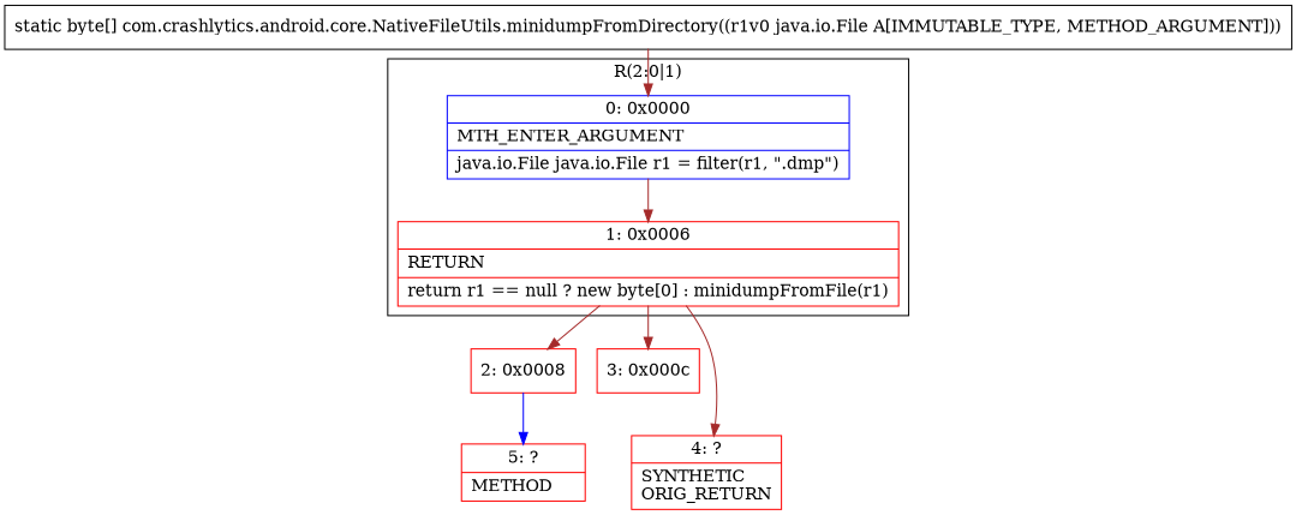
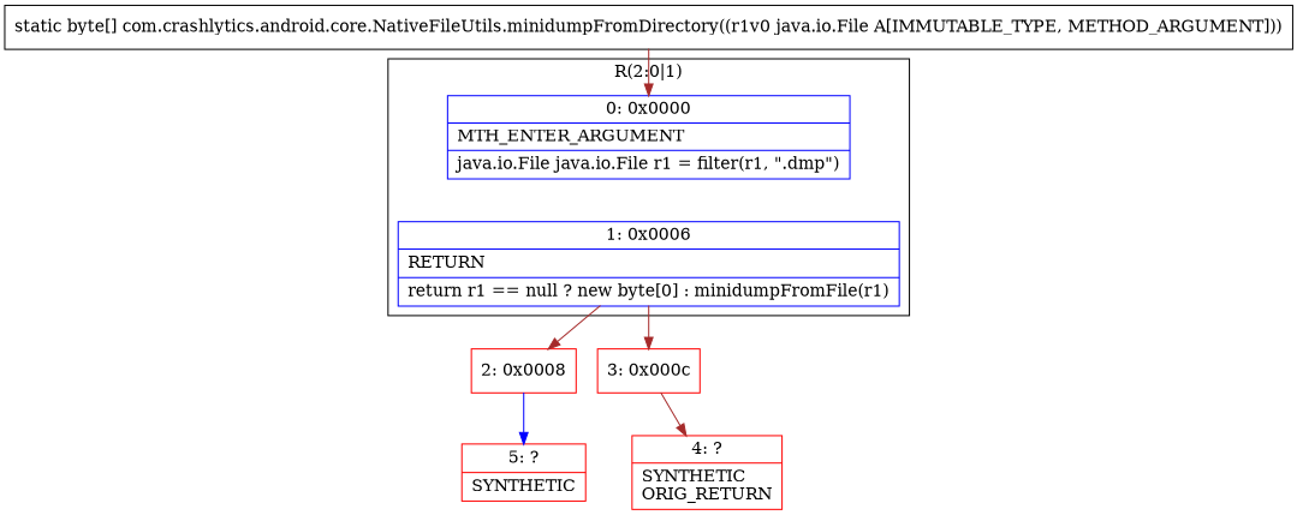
  digraph {
    node [color=red shape=record]
    edge [color=brown]
    n1 [color=blue label="{0\:\ 0x0000|MTH_ENTER_ARGUMENT\l|java.io.File java.io.File r1 = filter(r1, \".dmp\")\l}"]
-   n2 [label="{1\:\ 0x0006|RETURN\l|return r1 == null ? new byte[0] : minidumpFromFile(r1)\l}"]
+   n2 [color=blue label="{1\:\ 0x0006|RETURN\l|return r1 == null ? new byte[0] : minidumpFromFile(r1)\l}"]
    n3 [label="{2\:\ 0x0008}"]
    n4 [label="{3\:\ 0x000c}"]
-   n5 [label="{5\:\ ?|METHOD\l}"]
+   n5 [label="{5\:\ ?|SYNTHETIC\l}"]
    n6 [label="{4\:\ ?|SYNTHETIC\lORIG_RETURN\l}"]
    n7 [label="{static byte[] com.crashlytics.android.core.NativeFileUtils.minidumpFromDirectory((r1v0 java.io.File A[IMMUTABLE_TYPE, METHOD_ARGUMENT])) }" color=""]
    subgraph cluster_1 {
      label="R(2:0|1)"
      n1
      n2
    }
-   n1 -> n2
    n2 -> n3
    n2 -> n4
    n3 -> n5 [color=blue]
-   n2 -> n6
+   n4 -> n6
    n7 -> n1
  }
